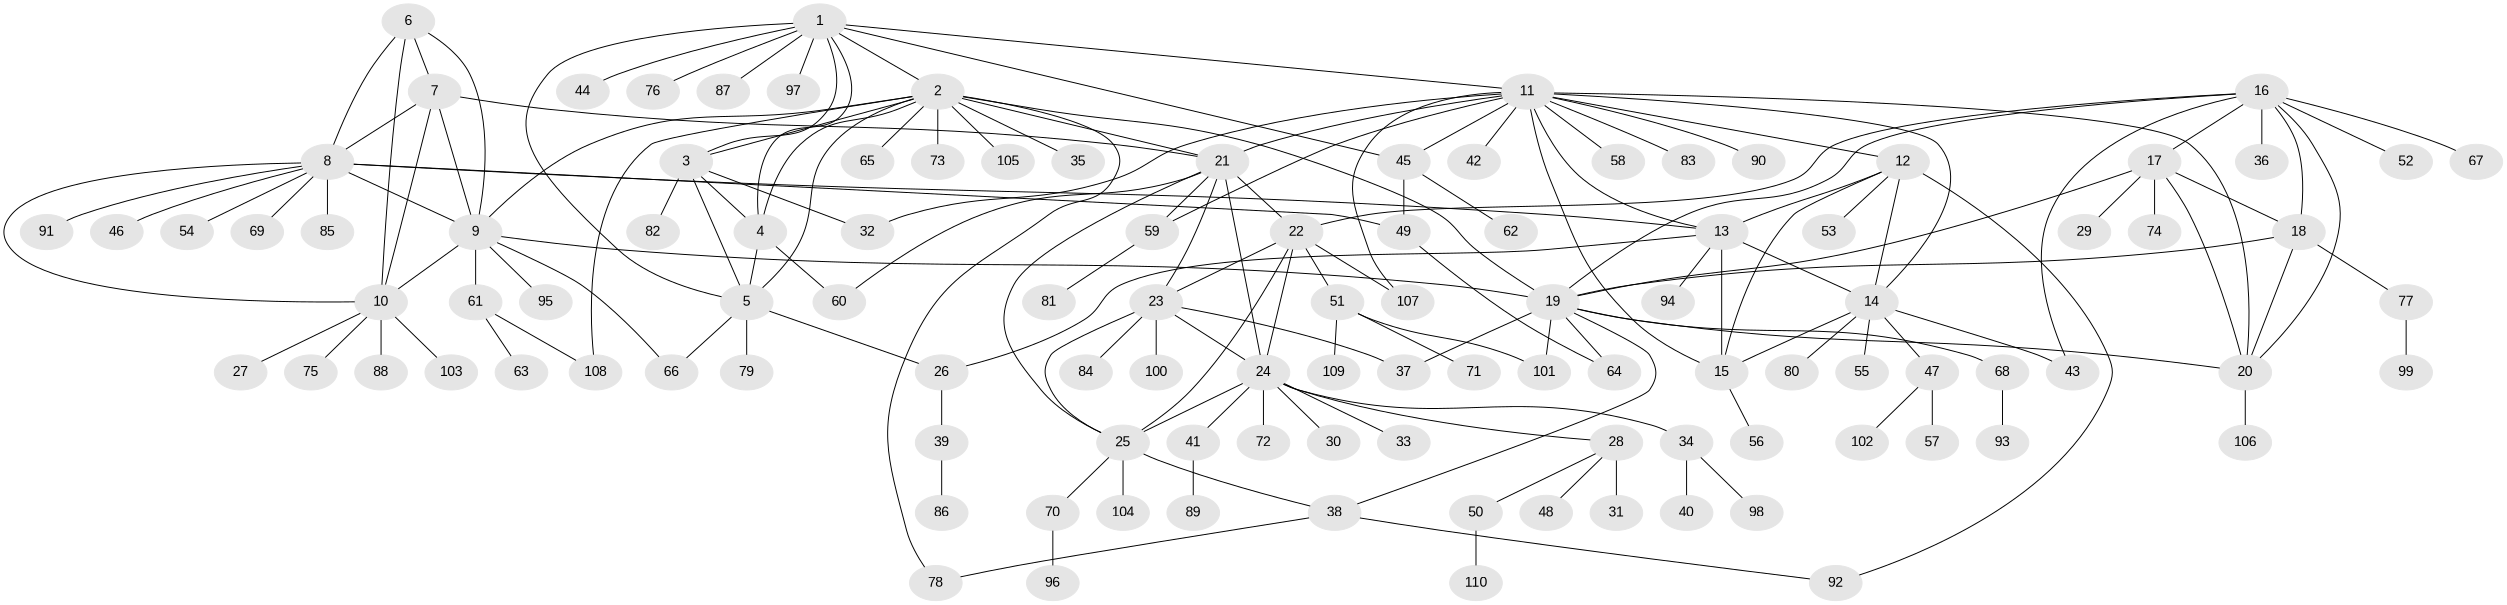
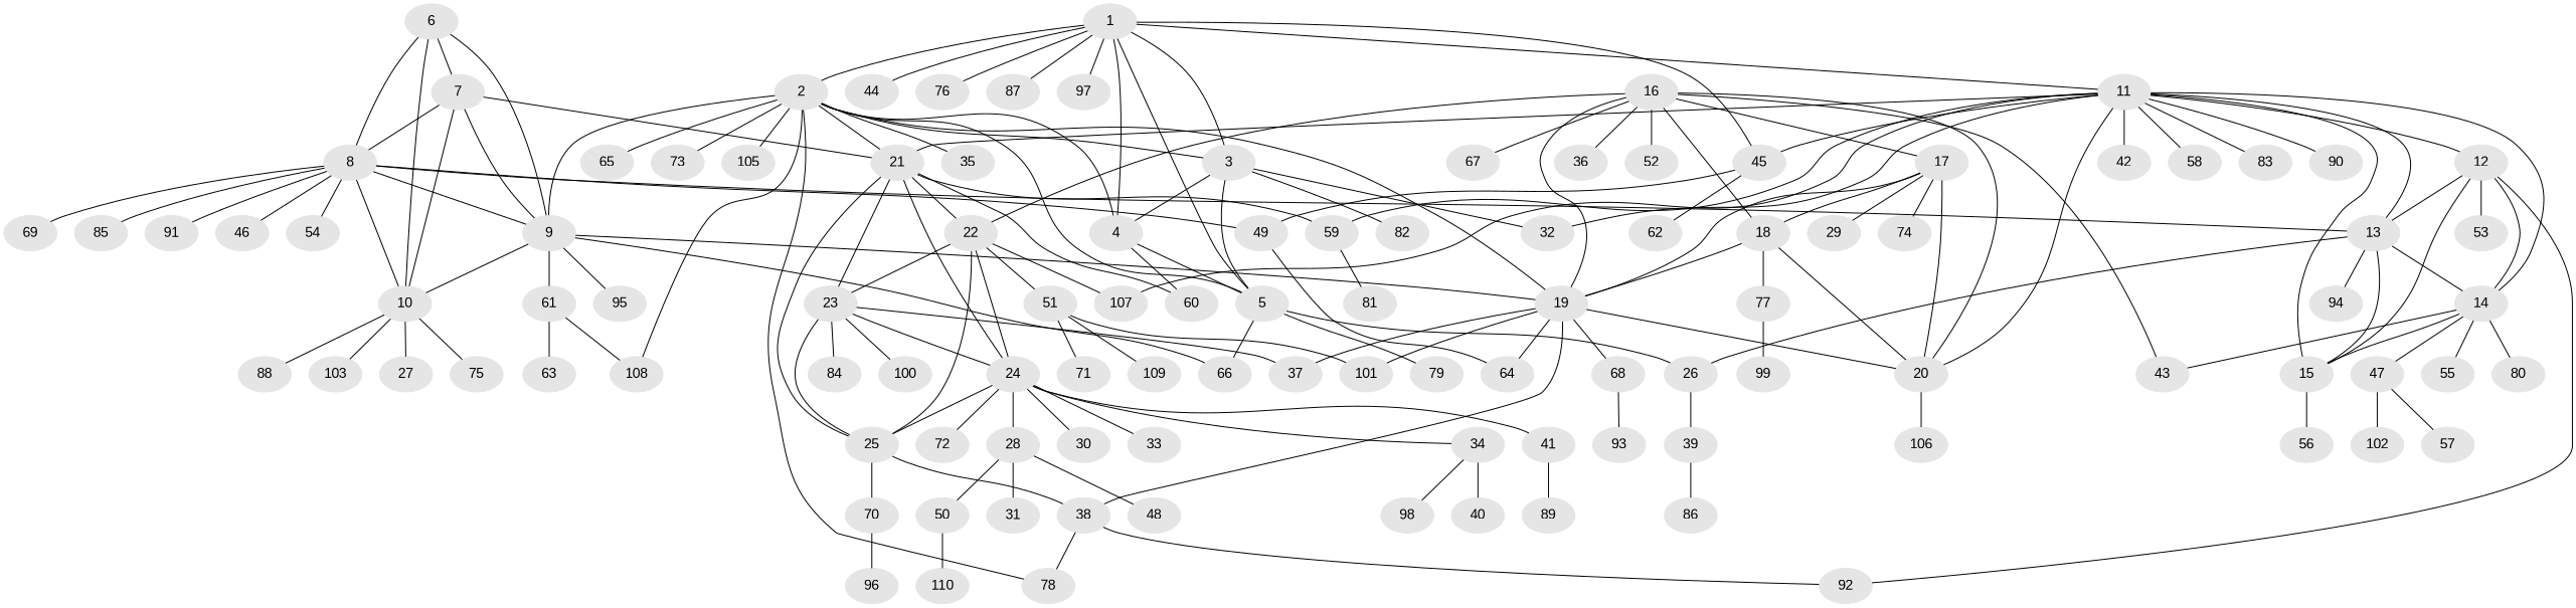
  graph {
    fontname="Liberation Sans"
    node [color=gray90 fontname="Liberation Sans" style=filled]
    edge [fontname="Liberation Sans"]
    1
    2
    3
    4
    5
    11
    44
    45
    76
    87
    97
    9
    19
    21
    35
    65
    73
    78
    105
    108
    32
    82
    60
    26
    66
    79
    13
    12
    14
    15
    20
    42
    58
    59
    83
    90
    107
    49
    62
    10
    61
    95
    37
    38
    64
    68
    101
    22
    23
    24
    25
    39
    6
    7
    8
    46
    54
    69
    85
    91
    27
    75
    88
    103
    94
    63
    53
    92
    43
    47
    55
    80
    56
    106
    81
    57
    102
    16
    17
    18
    36
    52
    67
    29
    74
    77
    51
    99
    93
    84
    100
    28
    30
    33
    34
    41
    72
    70
-   104
    71
    109
    31
    48
    50
    40
    98
    89
    96
    86
    110
    1 -- 2
    1 -- 3
    1 -- 4
    1 -- 5
    1 -- 11
    1 -- 44
    1 -- 45
    1 -- 76
    1 -- 87
    1 -- 97
    2 -- 3
    2 -- 4
    2 -- 5
    2 -- 9
    2 -- 19
    2 -- 21
    2 -- 35
    2 -- 65
    2 -- 73
    2 -- 78
    2 -- 105
    2 -- 108
    3 -- 4
    3 -- 5
    3 -- 32
    3 -- 82
    4 -- 5
    4 -- 60
    5 -- 26
    5 -- 66
    5 -- 79
    11 -- 45
    11 -- 21
    11 -- 32
    11 -- 13
    11 -- 12
    11 -- 14
    11 -- 15
    11 -- 20
    11 -- 42
    11 -- 58
    11 -- 59
    11 -- 83
    11 -- 90
    11 -- 107
    45 -- 49
    45 -- 62
    9 -- 19
    9 -- 66
    9 -- 10
    9 -- 61
    9 -- 95
    19 -- 20
    19 -- 37
    19 -- 38
    19 -- 64
    19 -- 68
    19 -- 101
    21 -- 60
    21 -- 59
    21 -- 22
    21 -- 23
    21 -- 24
    21 -- 25
    26 -- 39
    13 -- 26
    13 -- 14
    13 -- 15
    13 -- 94
    12 -- 13
    12 -- 14
    12 -- 15
    12 -- 53
    12 -- 92
    14 -- 15
    14 -- 43
    14 -- 47
    14 -- 55
    14 -- 80
    15 -- 56
    20 -- 106
    59 -- 81
    49 -- 64
    10 -- 27
    10 -- 75
    10 -- 88
    10 -- 103
    61 -- 108
    61 -- 63
    38 -- 78
    38 -- 92
    68 -- 93
    22 -- 107
    22 -- 23
    22 -- 24
    22 -- 25
    22 -- 51
    23 -- 37
    23 -- 24
    23 -- 25
    23 -- 84
    23 -- 100
    24 -- 25
    24 -- 28
    24 -- 30
    24 -- 33
    24 -- 34
    24 -- 41
    24 -- 72
    25 -- 38
    25 -- 70
-   25 -- 104
    39 -- 86
    6 -- 9
    6 -- 10
    6 -- 7
    6 -- 8
    7 -- 9
    7 -- 21
    7 -- 10
    7 -- 8
    8 -- 9
    8 -- 13
    8 -- 49
    8 -- 10
    8 -- 46
    8 -- 54
    8 -- 69
    8 -- 85
    8 -- 91
    47 -- 57
    47 -- 102
    16 -- 19
    16 -- 20
    16 -- 22
    16 -- 43
    16 -- 17
    16 -- 18
    16 -- 36
    16 -- 52
    16 -- 67
    17 -- 19
    17 -- 20
    17 -- 18
    17 -- 29
    17 -- 74
    18 -- 19
    18 -- 20
    18 -- 77
    77 -- 99
    51 -- 101
    51 -- 71
    51 -- 109
    28 -- 31
    28 -- 48
    28 -- 50
    34 -- 40
    34 -- 98
    41 -- 89
    70 -- 96
    50 -- 110
  }
